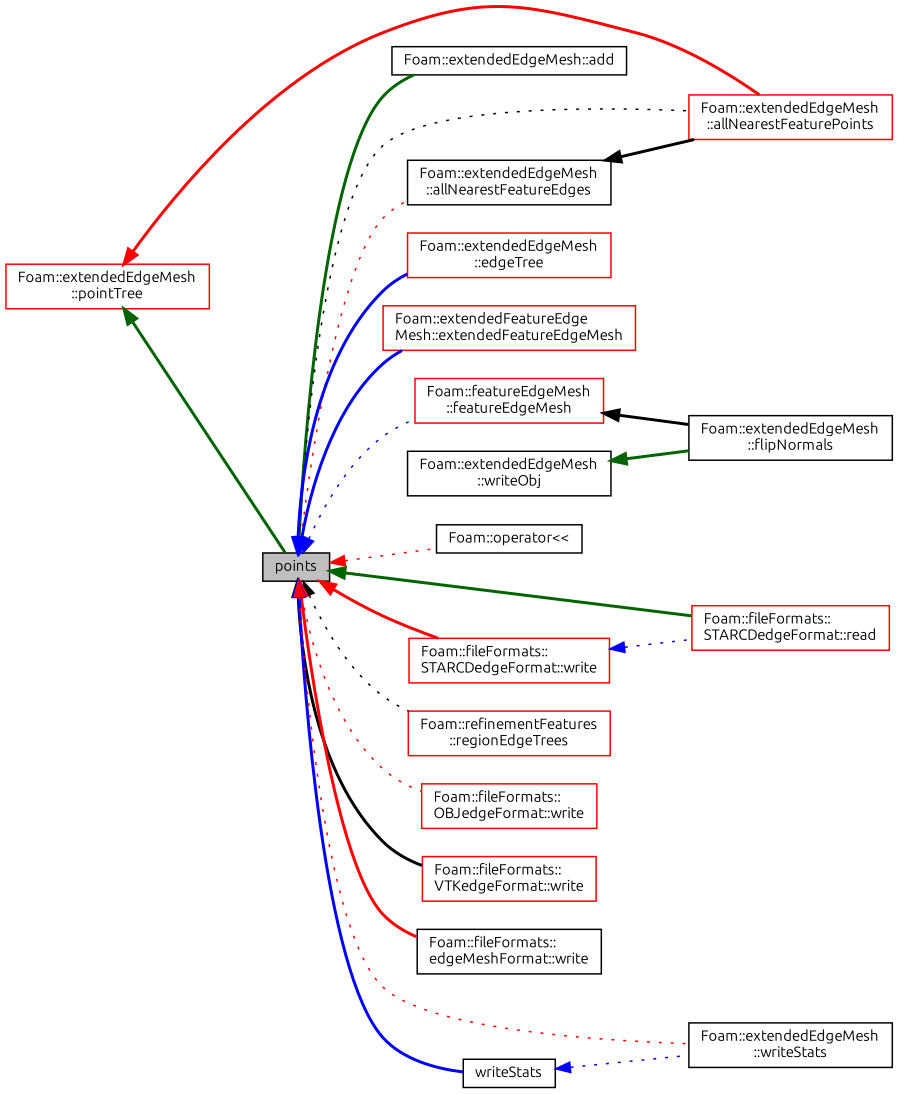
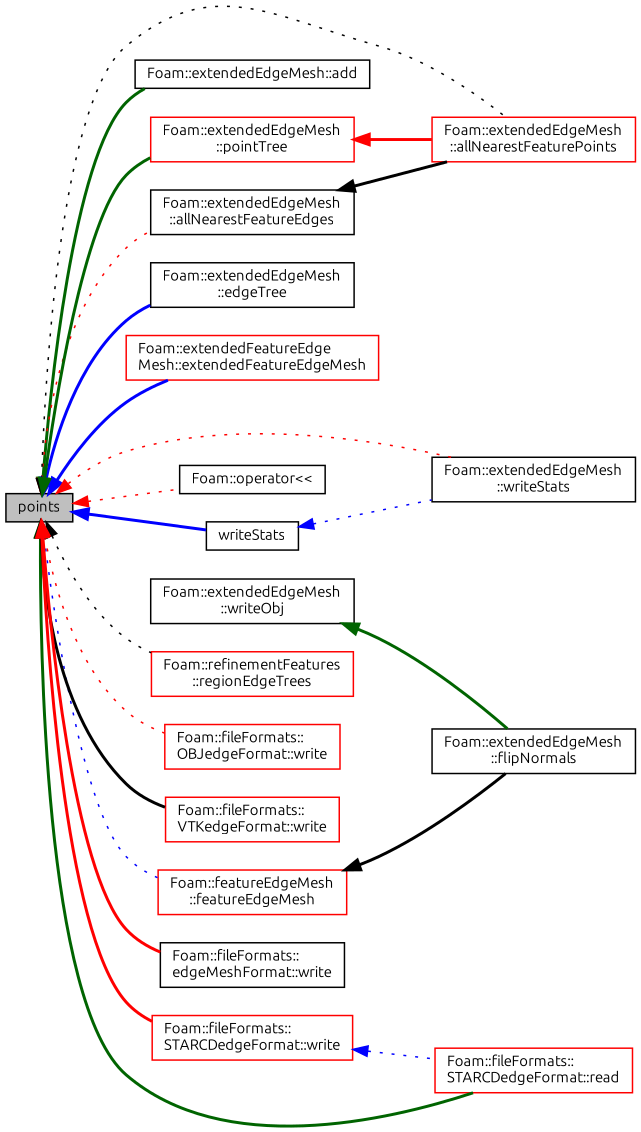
  digraph {
    fontname=Ubuntu
    rankdir=LR
    node [color=red fontname=Ubuntu fontsize=10 shape=record]
    edge [color=red dir=back fontname=Ubuntu fontsize=10 labelfontname=FreeSans labelfontsize=10 style=bold]
    n1 [color=black fillcolor=grey75 fontcolor=black height=0.2 label=points style=filled width=0.4]
    n2 [color=black height=0.2 label="Foam::extendedEdgeMesh::add" width=0.4]
    n3 [color=black height=0.2 label="Foam::extendedEdgeMesh\l::allNearestFeatureEdges" width=0.4]
    n4 [height=0.2 label="Foam::extendedEdgeMesh\l::allNearestFeaturePoints" width=0.4]
-   n5 [height=0.2 label="Foam::extendedEdgeMesh\l::edgeTree" width=0.4]
+   n5 [color=black height=0.2 label="Foam::extendedEdgeMesh\l::edgeTree" width=0.4]
    n6 [height=0.2 label="Foam::extendedFeatureEdge\lMesh::extendedFeatureEdgeMesh" width=0.4]
    n7 [height=0.2 label="Foam::featureEdgeMesh\l::featureEdgeMesh" width=0.4]
    n8 [color=black height=0.2 label="Foam::operator\<\<" width=0.4]
    n9 [height=0.2 label="Foam::extendedEdgeMesh\l::pointTree" width=0.4]
    n10 [height=0.2 label="Foam::fileFormats::\lSTARCDedgeFormat::read" width=0.4]
    n11 [height=0.2 label="Foam::refinementFeatures\l::regionEdgeTrees" width=0.4]
    n12 [height=0.2 label="Foam::fileFormats::\lOBJedgeFormat::write" width=0.4]
    n13 [height=0.2 label="Foam::fileFormats::\lVTKedgeFormat::write" width=0.4]
    n14 [color=black height=0.2 label="Foam::fileFormats::\ledgeMeshFormat::write" width=0.4]
    n15 [height=0.2 label="Foam::fileFormats::\lSTARCDedgeFormat::write" width=0.4]
    n16 [color=black height=0.2 label=writeStats width=0.4]
    n17 [color=black height=0.2 label="Foam::extendedEdgeMesh\l::writeStats" width=0.4]
    n18 [color=black height=0.2 label="Foam::extendedEdgeMesh\l::flipNormals" width=0.4]
    n19 [color=black height=0.2 label="Foam::extendedEdgeMesh\l::writeObj" width=0.4]
    n1 -> n2 [color=darkgreen]
    n1 -> n3 [style=dotted]
    n1 -> n4 [color=black style=dotted]
    n1 -> n5 [color=blue]
    n1 -> n6 [color=blue]
    n1 -> n7 [color=blue style=dotted]
    n1 -> n8 [style=dotted]
-   n9 -> n1 [color=darkgreen]
+   n1 -> n9 [color=darkgreen]
    n1 -> n10 [color=darkgreen]
    n1 -> n11 [color=black style=dotted]
    n1 -> n12 [style=dotted]
    n1 -> n13 [color=black]
    n1 -> n14
    n1 -> n15
    n1 -> n16 [color=blue]
    n1 -> n17 [style=dotted]
    n3 -> n4 [color=black]
    n7 -> n18 [color=black]
    n9 -> n4
    n15 -> n10 [color=blue style=dotted]
    n16 -> n17 [color=blue style=dotted]
    n19 -> n18 [color=darkgreen]
  }
